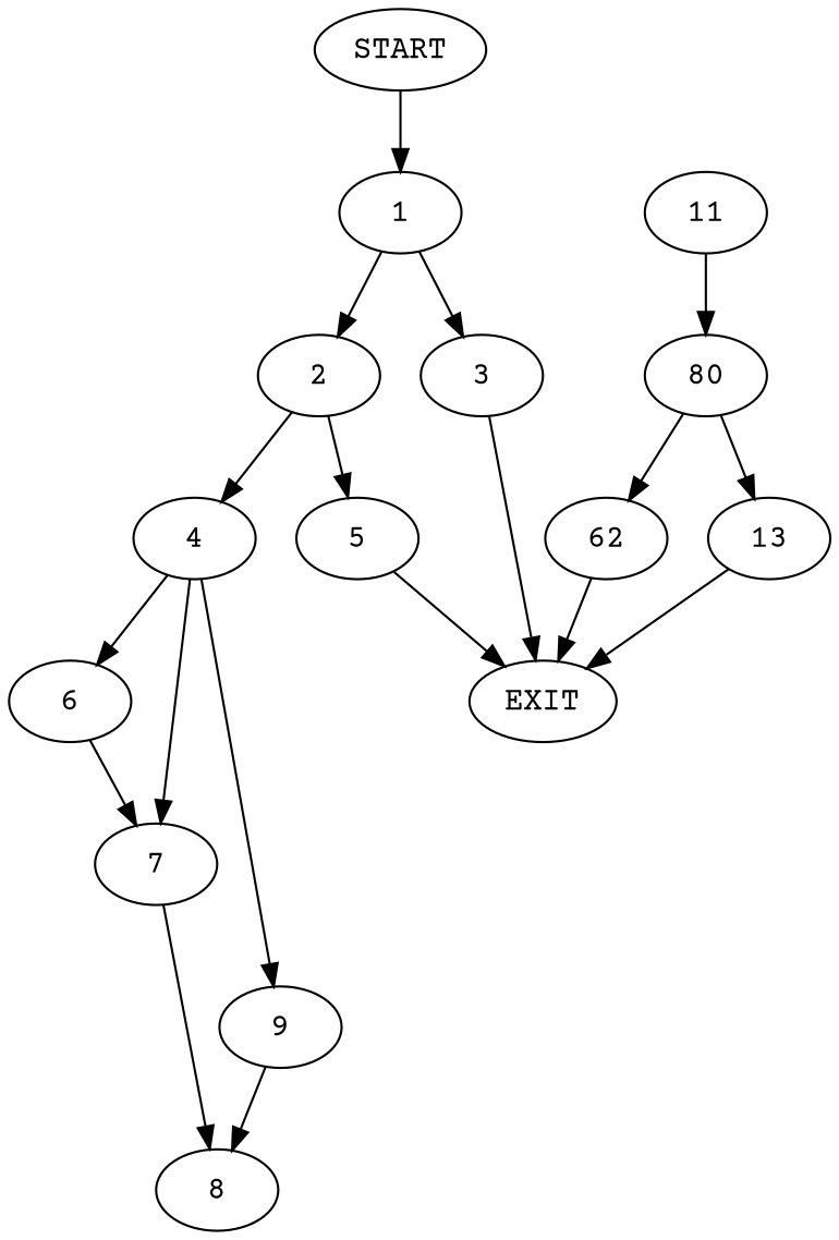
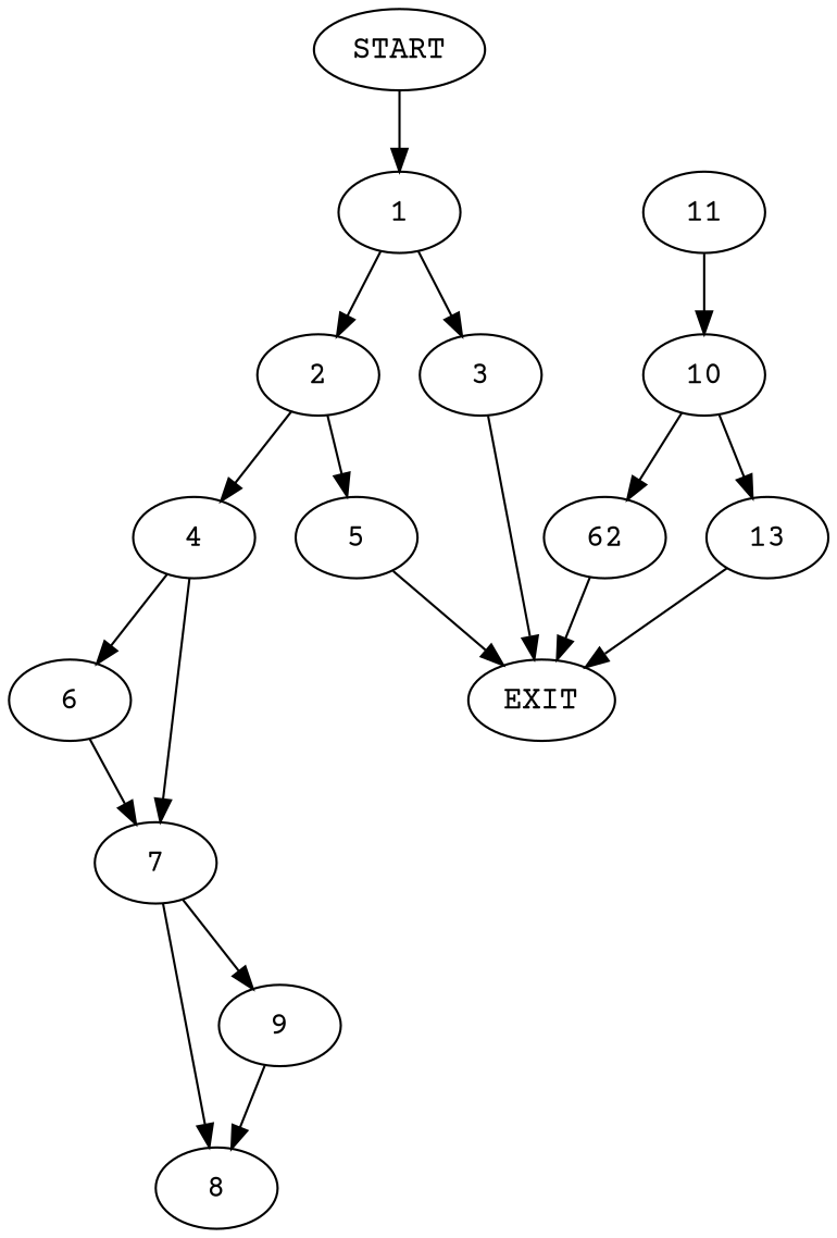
  digraph {
    fontname="Courier Prime"
    node [fontname="Courier Prime"]
    edge [fontname="Courier Prime"]
    n1 [label=START]
    1
    2
    3
    n5 [label=EXIT]
    4
    5
    6
    7
    8
    9
    n12 [label=62]
-   10 [label=80]
+   10
    13
    11
    n1 -> 1
    1 -> 2
    1 -> 3
    2 -> 4
    2 -> 5
    3 -> n5
    4 -> 6
    4 -> 7
    5 -> n5
    6 -> 7
    7 -> 8
-   4 -> 9
+   7 -> 9
    9 -> 8
    n12 -> n5
    10 -> n12
    10 -> 13
    13 -> n5
    11 -> 10
  }
